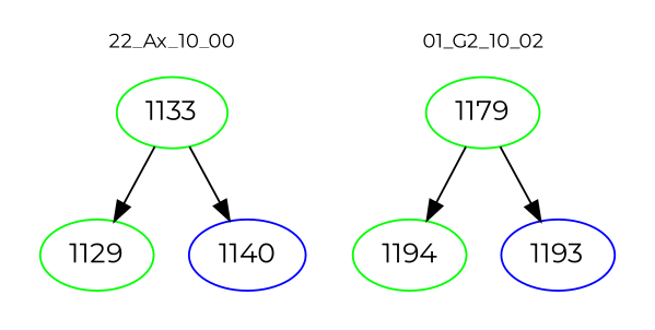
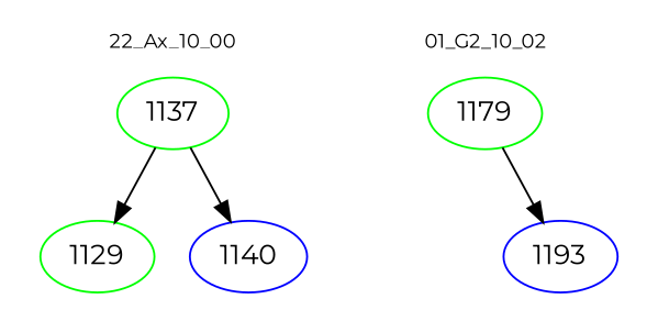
  digraph {
    fontname=Montserrat
    node [color=green fontname=Montserrat]
    edge [color=black fontname=Montserrat]
-   n1 [label=1133]
+   n1 [label=1137]
    n2 [label=1129]
    n3 [color=blue label=1140]
    n4 [label=1179]
-   n5 [label=1194]
    n6 [color=blue label=1193]
    subgraph cluster_1 {
      color=white
      fontsize=10
      label="22_Ax_10_00"
      n1
      n2
      n3
    }
    subgraph cluster_2 {
      color=white
      fontsize=10
      label="01_G2_10_02"
      n4
-     n5
      n6
    }
    n1 -> n2
    n1 -> n3
-   n4 -> n5
    n4 -> n6
  }
